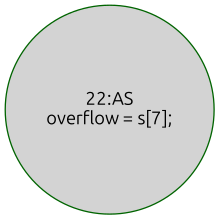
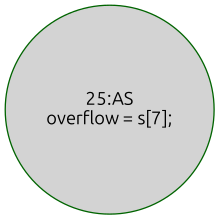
  strict digraph {
    fontname=Ubuntu
-   n1 [ast="<pyverilog.vparser.ast.Assign object at 0x7f7b1415d550>" def_var="['overflow']" fillcolor=lightgrey label="22:AS\noverflow = s[7];" statements="[]" style=filled typ=Assign use_var="['s']" color=darkgreen shape=circle fontname=Ubuntu]
+   n1 [ast="<pyverilog.vparser.ast.Assign object at 0x7f7b1415d550>" def_var="['overflow']" fillcolor=lightgrey label="25:AS\noverflow = s[7];" statements="[]" style=filled typ=Assign use_var="['s']" color=darkgreen shape=circle fontname=Ubuntu]
  }
